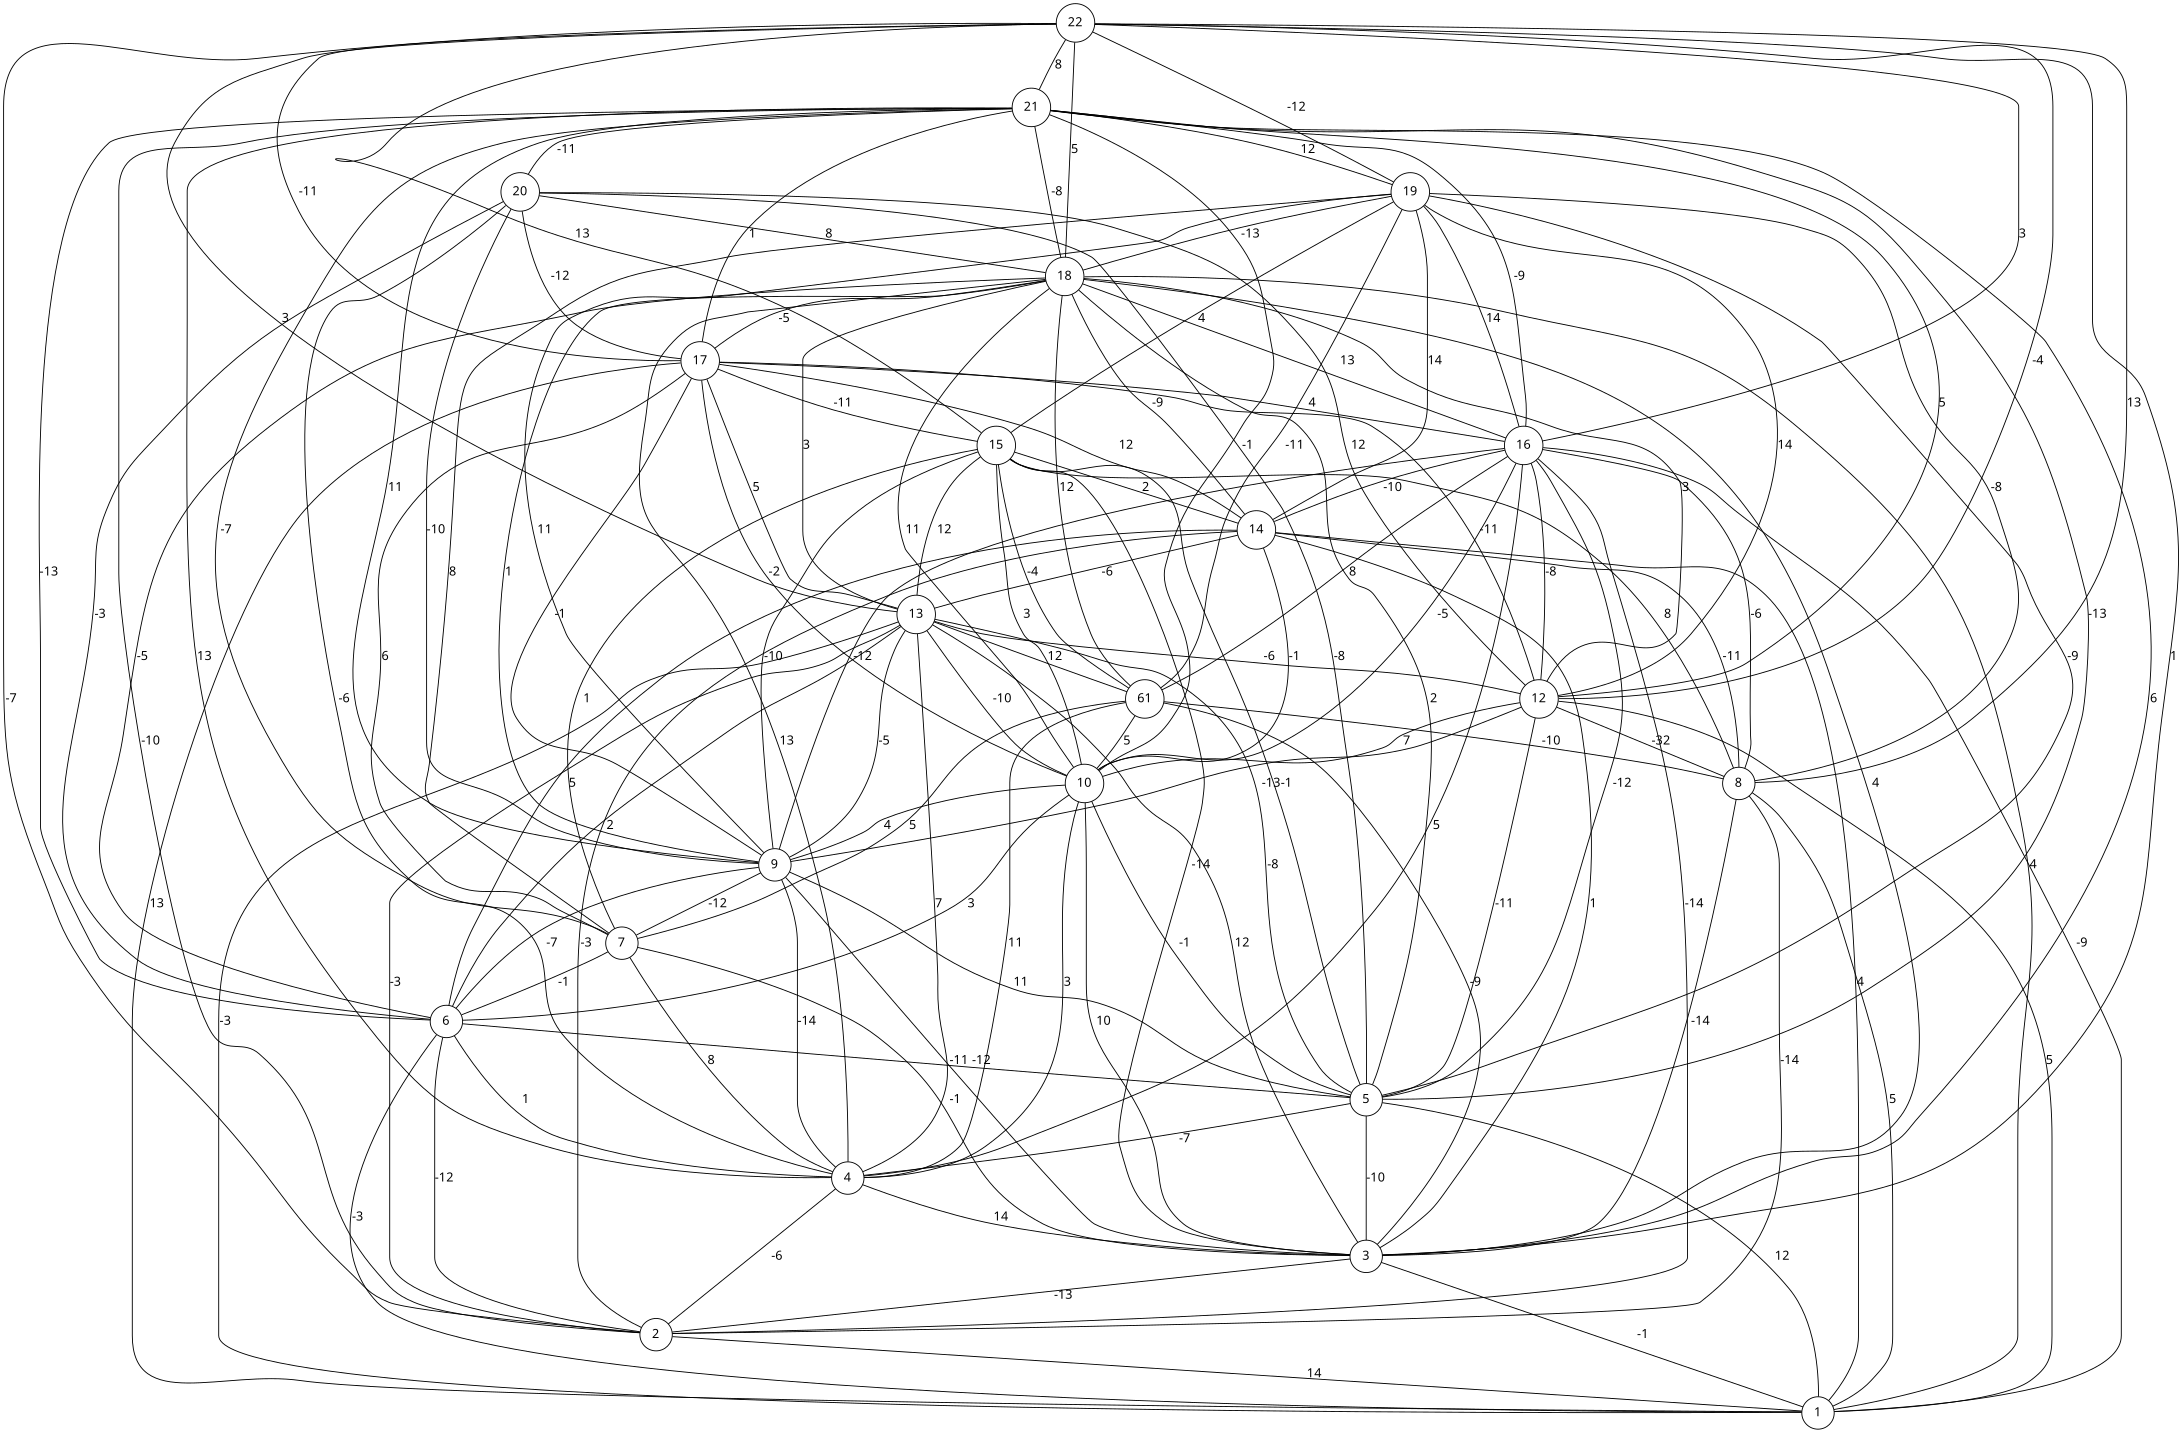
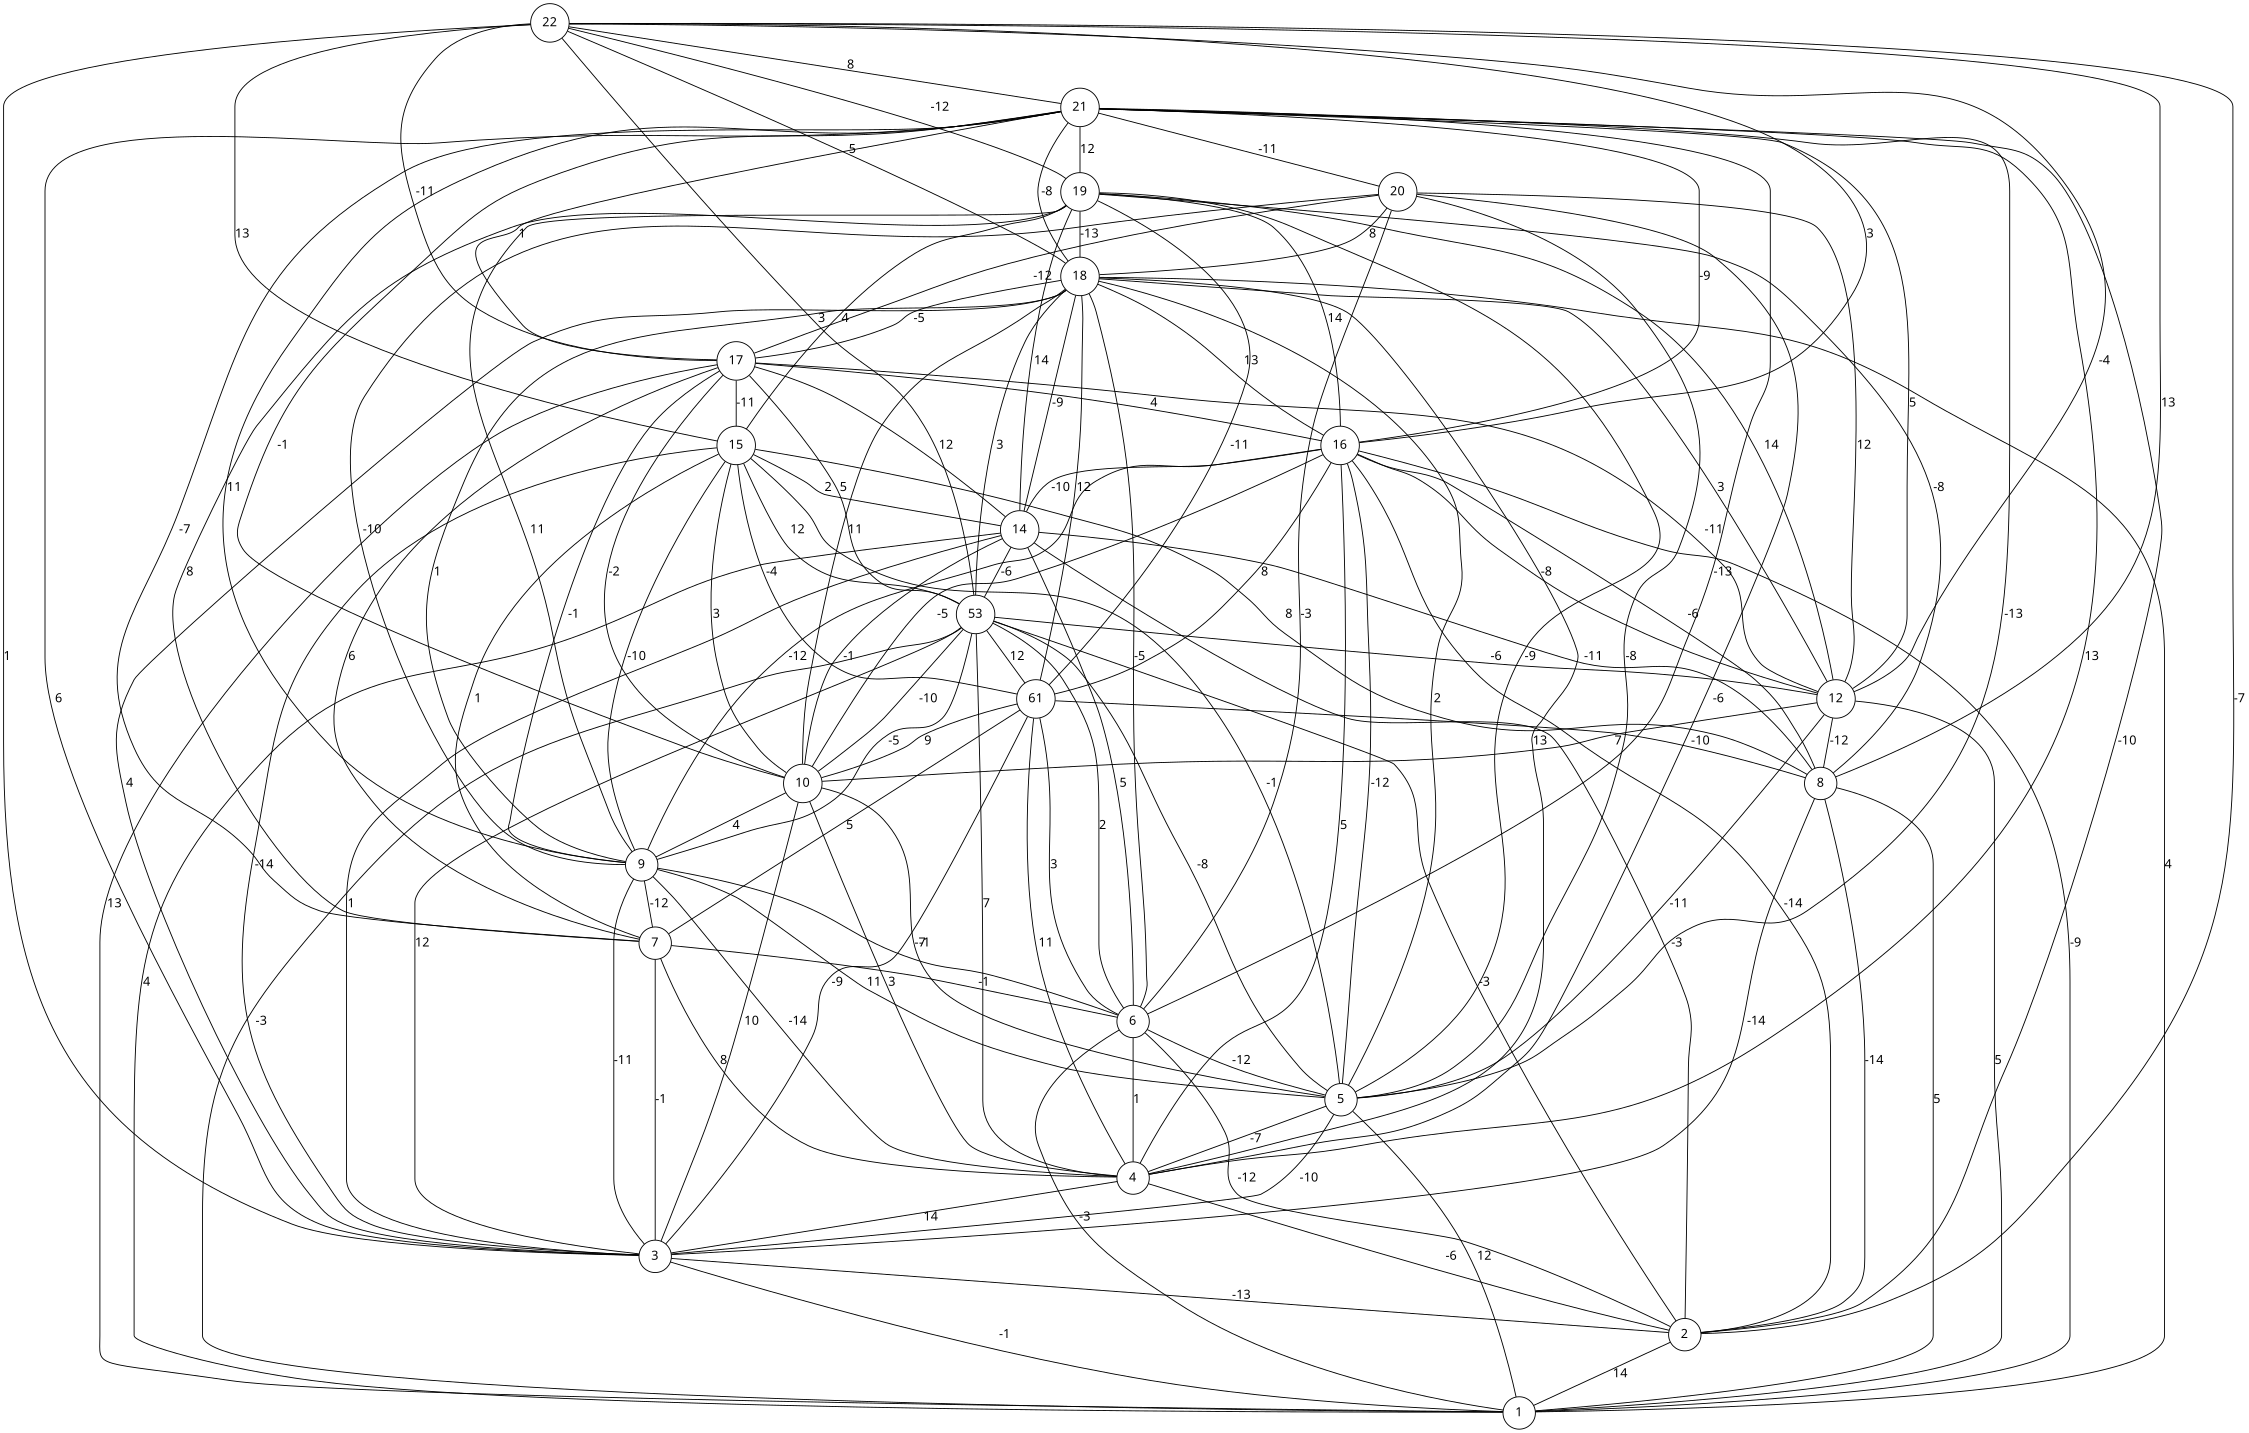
  graph {
    fontname="Noto Sans"
    node [fontname="Noto Sans" shape=circle]
    edge [fontname="Noto Sans"]
    22
    2
    8
    12
-   13
+   13 [label=53]
    15
    16
    17
    18
    19
    21
    3
    1
    5
    9
    10
    4
    6
    n19 [label=61]
    7
    14
    20
    22 -- 2 [label=-7]
    22 -- 8 [label=13]
    22 -- 12 [label=-4]
    22 -- 13 [label=3]
    22 -- 15 [label=13]
    22 -- 16 [label=3]
    22 -- 17 [label=-11]
    22 -- 18 [label=5]
    22 -- 19 [label=-12]
    22 -- 21 [label=8]
    22 -- 3 [label=1]
    2 -- 1 [label=14]
    8 -- 2 [label=-14]
    8 -- 3 [label=-14]
    8 -- 1 [label=5]
-   12 -- 8 [label=-32]
+   12 -- 8 [label=-12]
    12 -- 1 [label=5]
    12 -- 5 [label=-11]
-   12 -- 9 [label=-13]
    12 -- 10 [label=7]
    13 -- 2 [label=-3]
    13 -- 12 [label=-6]
    13 -- 3 [label=12]
    13 -- 1 [label=-3]
    13 -- 5 [label=-8]
    13 -- 9 [label=-5]
    13 -- 10 [label=-10]
    13 -- 4 [label=7]
    13 -- 6 [label=2]
    13 -- n19 [label=12]
    15 -- 8 [label=8]
    15 -- 13 [label=12]
    15 -- 3 [label=-14]
    15 -- 5 [label=-1]
    15 -- 9 [label=-10]
    15 -- 10 [label=3]
    15 -- n19 [label=-4]
    15 -- 7 [label=1]
    15 -- 14 [label=2]
    16 -- 2 [label=-14]
    16 -- 8 [label=-6]
    16 -- 12 [label=-8]
    16 -- 1 [label=-9]
    16 -- 5 [label=-12]
    16 -- 9 [label=-12]
    16 -- 10 [label=-5]
    16 -- 4 [label=5]
    16 -- n19 [label=8]
    16 -- 14 [label=-10]
    17 -- 12 [label=-11]
    17 -- 13 [label=5]
    17 -- 15 [label=-11]
    17 -- 16 [label=4]
    17 -- 1 [label=13]
    17 -- 9 [label=-1]
    17 -- 10 [label=-2]
    17 -- 7 [label=6]
    17 -- 14 [label=12]
    18 -- 12 [label=3]
    18 -- 13 [label=3]
    18 -- 16 [label=13]
    18 -- 17 [label=-5]
    18 -- 3 [label=4]
    18 -- 1 [label=4]
    18 -- 5 [label=2]
    18 -- 9 [label=1]
    18 -- 10 [label=11]
    18 -- 4 [label=13]
    18 -- 6 [label=-5]
    18 -- n19 [label=12]
    18 -- 14 [label=-9]
    19 -- 8 [label=-8]
    19 -- 12 [label=14]
    19 -- 15 [label=4]
    19 -- 16 [label=14]
    19 -- 18 [label=-13]
    19 -- 5 [label=-9]
    19 -- 9 [label=11]
    19 -- n19 [label=-11]
    19 -- 7 [label=8]
    19 -- 14 [label=14]
    21 -- 2 [label=-10]
    21 -- 12 [label=5]
    21 -- 16 [label=-9]
    21 -- 17 [label=1]
    21 -- 18 [label=-8]
    21 -- 19 [label=12]
    21 -- 3 [label=6]
    21 -- 5 [label=-13]
    21 -- 9 [label=11]
    21 -- 10 [label=-1]
    21 -- 4 [label=13]
    21 -- 6 [label=-13]
    21 -- 7 [label=-7]
    21 -- 20 [label=-11]
    3 -- 2 [label=-13]
    3 -- 1 [label=-1]
    5 -- 3 [label=-10]
    5 -- 1 [label=12]
    5 -- 4 [label=-7]
    9 -- 3 [label=-11]
    9 -- 5 [label=11]
    9 -- 4 [label=-14]
    9 -- 6 [label=-7]
    9 -- 7 [label=-12]
    10 -- 3 [label=10]
    10 -- 5 [label=-1]
    10 -- 9 [label=4]
    10 -- 4 [label=3]
-   10 -- 6 [label=3]
+   n19 -- 6 [label=3]
    4 -- 2 [label=-6]
    4 -- 3 [label=14]
    6 -- 2 [label=-12]
    6 -- 1 [label=-3]
    6 -- 5 [label=-12]
    6 -- 4 [label=1]
    n19 -- 8 [label=-10]
    n19 -- 3 [label=-9]
-   n19 -- 10 [label=5]
+   n19 -- 10 [label=9]
    n19 -- 4 [label=11]
    n19 -- 7 [label=5]
    7 -- 3 [label=-1]
    7 -- 4 [label=8]
    7 -- 6 [label=-1]
    14 -- 2 [label=-3]
    14 -- 8 [label=-11]
    14 -- 13 [label=-6]
    14 -- 3 [label=1]
    14 -- 1 [label=4]
    14 -- 10 [label=-1]
    14 -- 6 [label=5]
    20 -- 12 [label=12]
    20 -- 17 [label=-12]
    20 -- 18 [label=8]
    20 -- 5 [label=-8]
    20 -- 9 [label=-10]
    20 -- 4 [label=-6]
    20 -- 6 [label=-3]
  }
